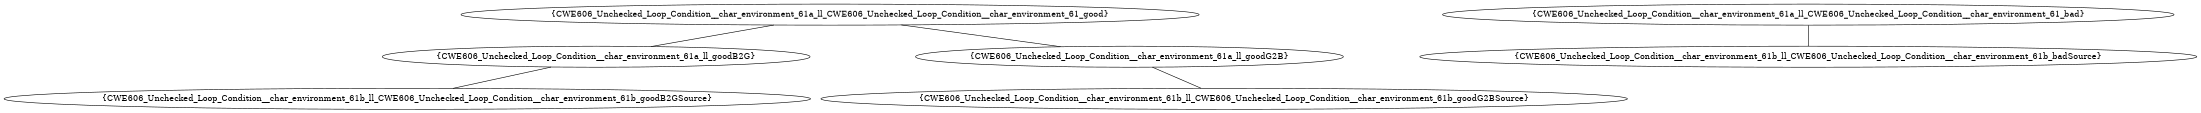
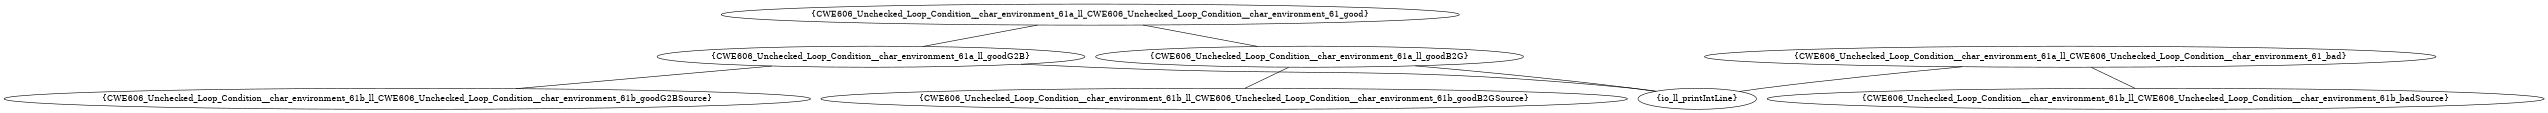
  graph {
    n1 [label="{CWE606_Unchecked_Loop_Condition__char_environment_61a_ll_goodB2G}"]
    n2 [label="{CWE606_Unchecked_Loop_Condition__char_environment_61b_ll_CWE606_Unchecked_Loop_Condition__char_environment_61b_goodB2GSource}"]
+   n3 [label="{io_ll_printIntLine}"]
    n4 [label="{CWE606_Unchecked_Loop_Condition__char_environment_61a_ll_goodG2B}"]
    n5 [label="{CWE606_Unchecked_Loop_Condition__char_environment_61b_ll_CWE606_Unchecked_Loop_Condition__char_environment_61b_goodG2BSource}"]
    n6 [label="{CWE606_Unchecked_Loop_Condition__char_environment_61a_ll_CWE606_Unchecked_Loop_Condition__char_environment_61_good}"]
    n7 [label="{CWE606_Unchecked_Loop_Condition__char_environment_61a_ll_CWE606_Unchecked_Loop_Condition__char_environment_61_bad}"]
    n8 [label="{CWE606_Unchecked_Loop_Condition__char_environment_61b_ll_CWE606_Unchecked_Loop_Condition__char_environment_61b_badSource}"]
    n1 -- n2
+   n1 -- n3
+   n4 -- n3
    n4 -- n5
    n6 -- n1
    n6 -- n4
+   n7 -- n3
    n7 -- n8
  }
